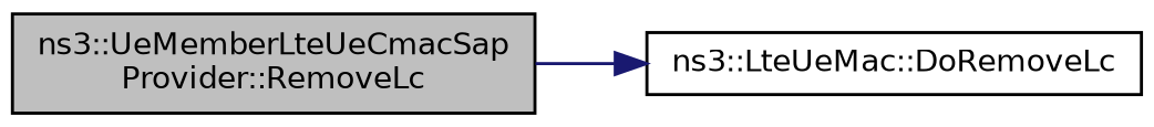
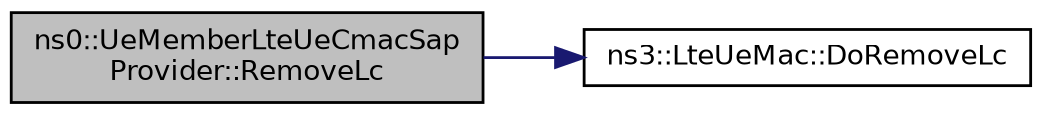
  digraph {
    rankdir=LR
    node [color=black fontname=Helvetica fontsize=10 shape=record style=filled]
-   n1 [fillcolor=grey75 fontcolor=black height=0.2 label="ns3::UeMemberLteUeCmacSap\lProvider::RemoveLc" width=0.4]
+   n1 [fillcolor=grey75 fontcolor=black height=0.2 label="ns0::UeMemberLteUeCmacSap\lProvider::RemoveLc" width=0.4]
    n2 [fillcolor=white height=0.2 label="ns3::LteUeMac::DoRemoveLc" width=0.4]
    n1 -> n2 [color=midnightblue fontname=Helvetica fontsize=10 labelfontname=Helvetica labelfontsize=10 style=solid]
  }
